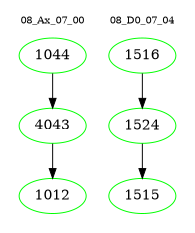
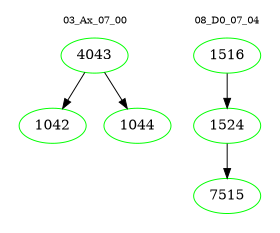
  digraph {
    node [color=green]
    edge [color=black]
    n1 [label=4043]
-   n2 [label=1012]
+   n2 [label=1042]
    n3 [label=1044]
    n4 [label=1516]
-   n5 [label=1515]
+   n5 [label=7515]
    n6 [label=1524]
    subgraph cluster_1 {
      color=white
      fontsize=10
-     label="08_Ax_07_00"
+     label="03_Ax_07_00"
      n1
      n2
      n3
    }
    subgraph cluster_2 {
      color=white
      fontsize=10
      label="08_D0_07_04"
      n4
      n5
      n6
    }
    n1 -> n2
-   n3 -> n1
+   n1 -> n3
    n4 -> n6
    n6 -> n5
  }
